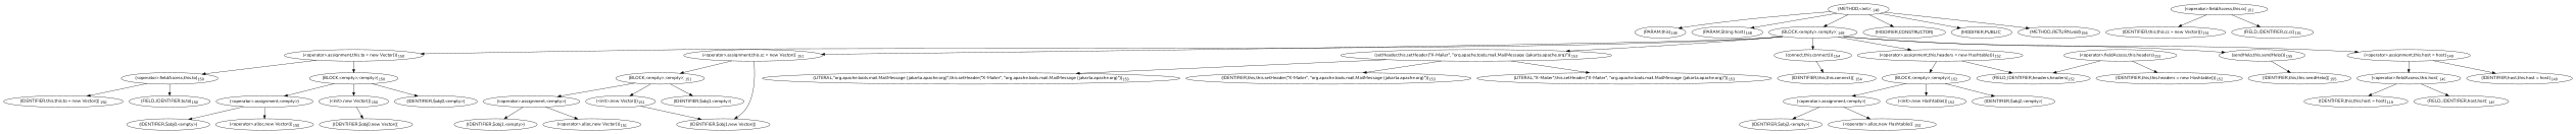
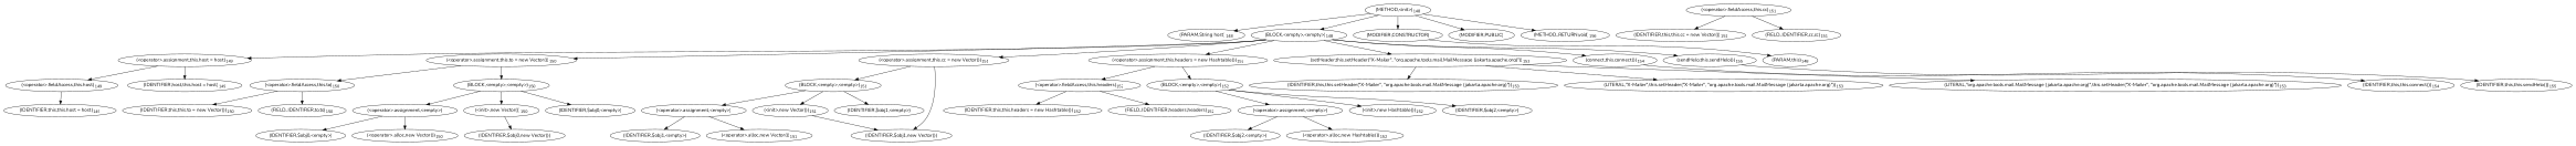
  digraph {
    fontname=Nunito
    node [fontname=Nunito]
    edge [fontname=Nunito]
    n1 [label=<(METHOD,&lt;init&gt;)<SUB>148</SUB>>]
    n2 [label=<(PARAM,this)<SUB>148</SUB>>]
    n3 [label=<(PARAM,String host)<SUB>148</SUB>>]
    n4 [label=<(BLOCK,&lt;empty&gt;,&lt;empty&gt;)<SUB>148</SUB>>]
    n5 [label=<(MODIFIER,CONSTRUCTOR)>]
    n6 [label=<(MODIFIER,PUBLIC)>]
    n7 [label=<(METHOD_RETURN,void)<SUB>156</SUB>>]
    n8 [label=<(&lt;operator&gt;.assignment,this.host = host)<SUB>149</SUB>>]
    n9 [label=<(&lt;operator&gt;.assignment,this.to = new Vector())<SUB>150</SUB>>]
    n10 [label=<(&lt;operator&gt;.assignment,this.cc = new Vector())<SUB>151</SUB>>]
    n11 [label=<(&lt;operator&gt;.assignment,this.headers = new Hashtable())<SUB>152</SUB>>]
    n12 [label=<(setHeader,this.setHeader(&quot;X-Mailer&quot;, &quot;org.apache.tools.mail.MailMessage (jakarta.apache.org)&quot;))<SUB>153</SUB>>]
    n13 [label=<(connect,this.connect())<SUB>154</SUB>>]
    n14 [label=<(sendHelo,this.sendHelo())<SUB>155</SUB>>]
    n15 [label=<(&lt;operator&gt;.fieldAccess,this.host)<SUB>149</SUB>>]
    n16 [label=<(IDENTIFIER,host,this.host = host)<SUB>149</SUB>>]
    n17 [label=<(&lt;operator&gt;.fieldAccess,this.to)<SUB>150</SUB>>]
    n18 [label=<(BLOCK,&lt;empty&gt;,&lt;empty&gt;)<SUB>150</SUB>>]
    n19 [label=<(BLOCK,&lt;empty&gt;,&lt;empty&gt;)<SUB>151</SUB>>]
    n20 [label=<(IDENTIFIER,$obj1,new Vector())>]
    n21 [label=<(&lt;operator&gt;.fieldAccess,this.headers)<SUB>152</SUB>>]
    n22 [label=<(BLOCK,&lt;empty&gt;,&lt;empty&gt;)<SUB>152</SUB>>]
    n23 [label=<(IDENTIFIER,this,this.setHeader(&quot;X-Mailer&quot;, &quot;org.apache.tools.mail.MailMessage (jakarta.apache.org)&quot;))<SUB>153</SUB>>]
    n24 [label=<(LITERAL,&quot;X-Mailer&quot;,this.setHeader(&quot;X-Mailer&quot;, &quot;org.apache.tools.mail.MailMessage (jakarta.apache.org)&quot;))<SUB>153</SUB>>]
    n25 [label=<(LITERAL,&quot;org.apache.tools.mail.MailMessage (jakarta.apache.org)&quot;,this.setHeader(&quot;X-Mailer&quot;, &quot;org.apache.tools.mail.MailMessage (jakarta.apache.org)&quot;))<SUB>153</SUB>>]
    n26 [label=<(IDENTIFIER,this,this.connect())<SUB>154</SUB>>]
    n27 [label=<(IDENTIFIER,this,this.sendHelo())<SUB>155</SUB>>]
-   n28 [label=<(IDENTIFIER,this,this.host = host)<SUB>119</SUB>>]
-   n29 [label=<(FIELD_IDENTIFIER,host,host)<SUB>149</SUB>>]
+   n28 [label=<(IDENTIFIER,this,this.host = host)<SUB>149</SUB>>]
    n30 [label=<(IDENTIFIER,this,this.to = new Vector())<SUB>150</SUB>>]
    n31 [label=<(FIELD_IDENTIFIER,to,to)<SUB>150</SUB>>]
    n32 [label=<(&lt;operator&gt;.assignment,&lt;empty&gt;)>]
    n33 [label=<(&lt;init&gt;,new Vector())<SUB>150</SUB>>]
    n34 [label=<(IDENTIFIER,$obj0,&lt;empty&gt;)>]
    n35 [label=<(IDENTIFIER,$obj0,&lt;empty&gt;)>]
    n36 [label=<(&lt;operator&gt;.alloc,new Vector())<SUB>150</SUB>>]
    n37 [label=<(IDENTIFIER,$obj0,new Vector())>]
    n38 [label=<(&lt;operator&gt;.fieldAccess,this.cc)<SUB>151</SUB>>]
    n39 [label=<(IDENTIFIER,this,this.cc = new Vector())<SUB>151</SUB>>]
    n40 [label=<(FIELD_IDENTIFIER,cc,cc)<SUB>151</SUB>>]
    n41 [label=<(&lt;operator&gt;.assignment,&lt;empty&gt;)>]
    n42 [label=<(&lt;init&gt;,new Vector())<SUB>151</SUB>>]
    n43 [label=<(IDENTIFIER,$obj1,&lt;empty&gt;)>]
    n44 [label=<(IDENTIFIER,$obj1,&lt;empty&gt;)>]
    n45 [label=<(&lt;operator&gt;.alloc,new Vector())<SUB>151</SUB>>]
    n46 [label=<(IDENTIFIER,this,this.headers = new Hashtable())<SUB>152</SUB>>]
    n47 [label=<(FIELD_IDENTIFIER,headers,headers)<SUB>152</SUB>>]
    n48 [label=<(&lt;operator&gt;.assignment,&lt;empty&gt;)>]
    n49 [label=<(&lt;init&gt;,new Hashtable())<SUB>152</SUB>>]
    n50 [label=<(IDENTIFIER,$obj2,&lt;empty&gt;)>]
    n51 [label=<(IDENTIFIER,$obj2,&lt;empty&gt;)>]
    n52 [label=<(&lt;operator&gt;.alloc,new Hashtable())<SUB>152</SUB>>]
-   n1 -> n2
+   n5 -> n2
    n1 -> n3
    n1 -> n4
    n1 -> n5
    n1 -> n6
    n1 -> n7
    n4 -> n8
    n4 -> n9
    n4 -> n10
    n4 -> n11
    n4 -> n12
    n4 -> n13
    n4 -> n14
    n8 -> n15
    n8 -> n16
    n9 -> n17
    n9 -> n18
    n10 -> n19
    n10 -> n20
-   n11 -> n47
+   n11 -> n21
    n11 -> n22
    n12 -> n23
    n12 -> n24
    n12 -> n25
    n13 -> n26
    n14 -> n27
    n15 -> n28
-   n15 -> n29
    n17 -> n30
    n17 -> n31
    n18 -> n32
    n18 -> n33
    n18 -> n34
    n19 -> n41
    n19 -> n42
    n19 -> n43
    n21 -> n46
    n21 -> n47
    n22 -> n48
    n22 -> n49
    n22 -> n50
    n32 -> n35
    n32 -> n36
    n33 -> n37
    n38 -> n39
    n38 -> n40
    n41 -> n44
    n41 -> n45
    n42 -> n20
    n48 -> n51
    n48 -> n52
  }
